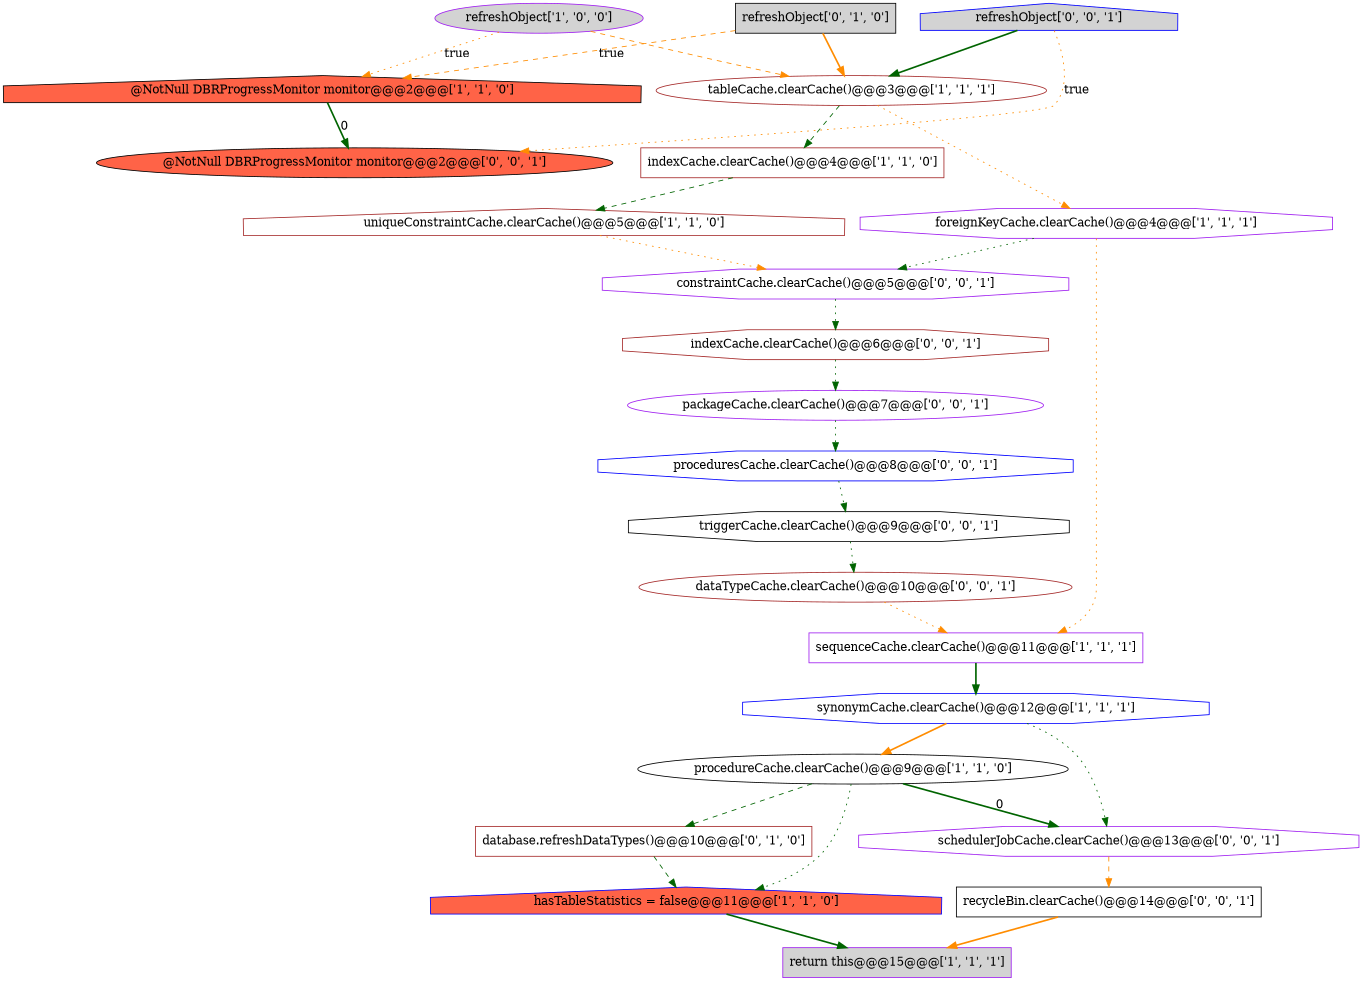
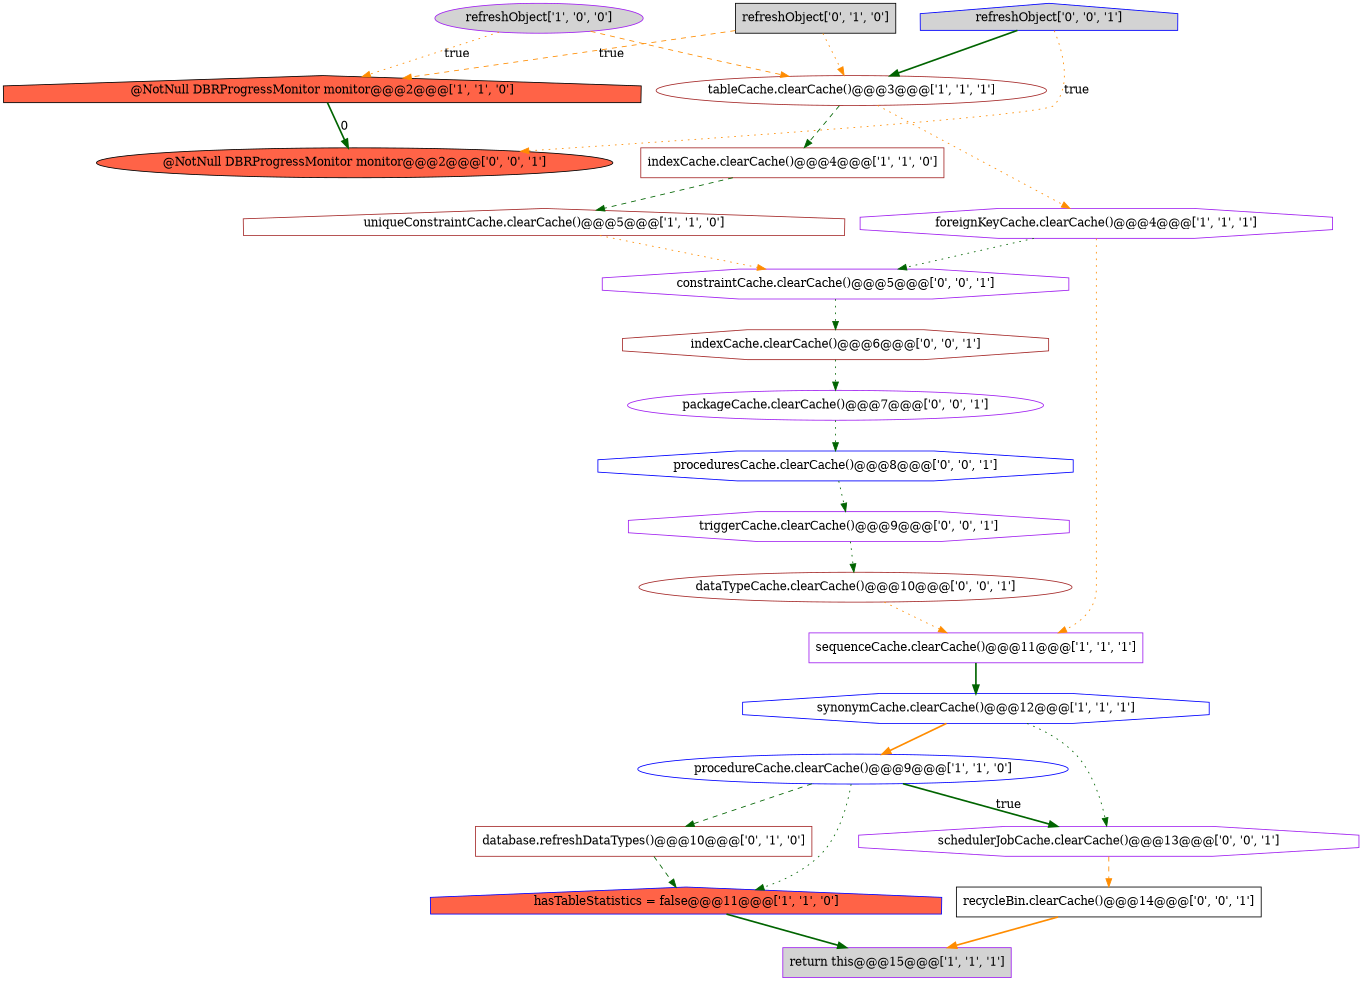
  digraph {
    node [color=purple fillcolor=white shape=octagon style=filled]
    edge [color=darkgreen style=dotted]
    n1 [color=blue fillcolor=tomato label="hasTableStatistics = false@@@11@@@['1', '1', '0']" shape=house]
    n2 [fillcolor=lightgray label="return this@@@15@@@['1', '1', '1']" shape=box]
    n3 [label="sequenceCache.clearCache()@@@11@@@['1', '1', '1']" shape=box]
    n4 [color=blue label="synonymCache.clearCache()@@@12@@@['1', '1', '1']"]
-   n5 [color=black label="procedureCache.clearCache()@@@9@@@['1', '1', '0']" shape=ellipse]
+   n5 [color=blue label="procedureCache.clearCache()@@@9@@@['1', '1', '0']" shape=ellipse]
    n6 [label="schedulerJobCache.clearCache()@@@13@@@['0', '0', '1']"]
    n7 [color=black fillcolor=tomato label="@NotNull DBRProgressMonitor monitor@@@2@@@['1', '1', '0']" shape=house]
    n8 [color=black fillcolor=tomato label="@NotNull DBRProgressMonitor monitor@@@2@@@['0', '0', '1']" shape=ellipse]
    n9 [color=brown label="dataTypeCache.clearCache()@@@10@@@['0', '0', '1']" shape=ellipse]
    n10 [fillcolor=lightgray label="refreshObject['1', '0', '0']" shape=ellipse]
    n11 [color=brown label="tableCache.clearCache()@@@3@@@['1', '1', '1']" shape=ellipse]
    n12 [label="foreignKeyCache.clearCache()@@@4@@@['1', '1', '1']"]
    n13 [color=brown label="indexCache.clearCache()@@@4@@@['1', '1', '0']" shape=box]
    n14 [color=black fillcolor=lightgray label="refreshObject['0', '1', '0']" shape=box]
    n15 [label="constraintCache.clearCache()@@@5@@@['0', '0', '1']"]
    n16 [color=brown label="indexCache.clearCache()@@@6@@@['0', '0', '1']"]
    n17 [color=blue fillcolor=lightgray label="refreshObject['0', '0', '1']" shape=house]
    n18 [label="packageCache.clearCache()@@@7@@@['0', '0', '1']" shape=ellipse]
    n19 [color=blue label="proceduresCache.clearCache()@@@8@@@['0', '0', '1']"]
    n20 [color=brown label="uniqueConstraintCache.clearCache()@@@5@@@['1', '1', '0']" shape=house]
    n21 [color=black label="recycleBin.clearCache()@@@14@@@['0', '0', '1']" shape=box]
-   n22 [color=black label="triggerCache.clearCache()@@@9@@@['0', '0', '1']"]
+   n22 [label="triggerCache.clearCache()@@@9@@@['0', '0', '1']"]
    n23 [color=brown label="database.refreshDataTypes()@@@10@@@['0', '1', '0']" shape=box]
    n1 -> n2 [style=bold]
    n3 -> n4 [style=bold]
    n4 -> n5 [color=darkorange style=bold]
    n4 -> n6
    n5 -> n1
-   n5 -> n6 [label=0 style=bold]
+   n5 -> n6 [label=true style=bold]
    n5 -> n23 [style=dashed]
    n6 -> n21 [color=darkorange style=dashed]
    n7 -> n8 [label=0 style=bold]
    n9 -> n3 [color=darkorange]
    n10 -> n7 [color=darkorange label=true]
    n10 -> n11 [color=darkorange style=dashed]
    n11 -> n12 [color=darkorange]
    n11 -> n13 [style=dashed]
    n12 -> n3 [color=darkorange]
    n12 -> n15
    n13 -> n20 [style=dashed]
    n14 -> n7 [color=darkorange label=true style=dashed]
-   n14 -> n11 [color=darkorange style=bold]
+   n14 -> n11 [color=darkorange]
    n15 -> n16
    n16 -> n18
    n17 -> n8 [color=darkorange label=true]
    n17 -> n11 [style=bold]
    n18 -> n19
    n19 -> n22
    n20 -> n15 [color=darkorange]
    n21 -> n2 [color=darkorange style=bold]
    n22 -> n9
    n23 -> n1 [style=dashed]
  }
